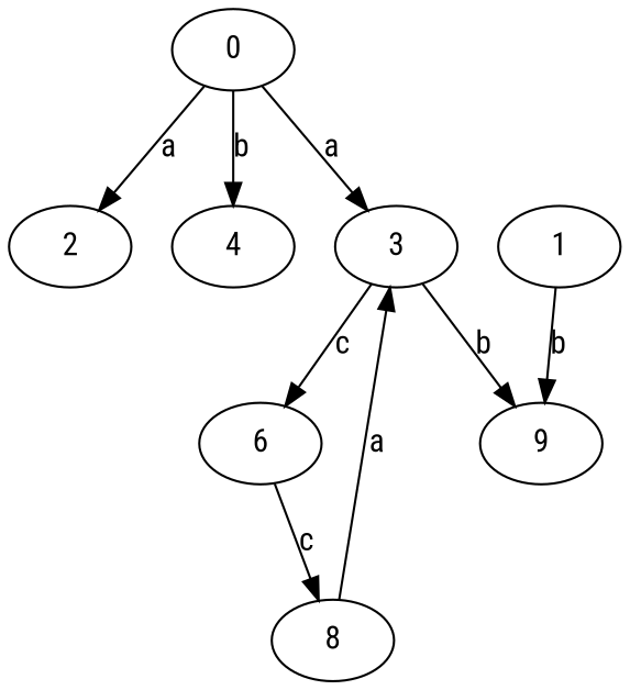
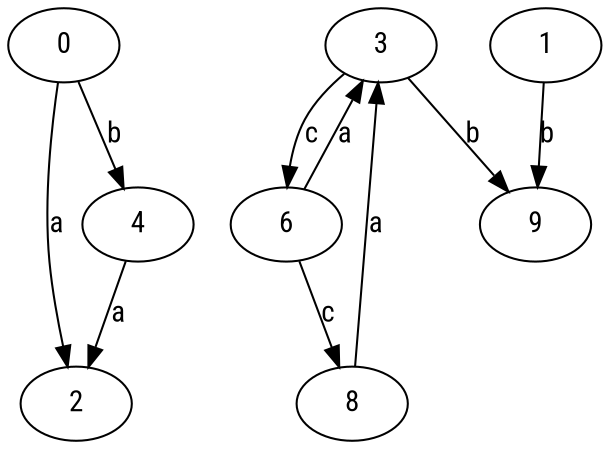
  strict digraph {
    fontname="Roboto Condensed"
    node [fontname="Roboto Condensed"]
    edge [fontname="Roboto Condensed"]
    0
    2
    4
    n4 [label=9]
    3
    6
    8
    1
    0 -> 2 [label=a]
    0 -> 4 [label=b]
+   4 -> 2 [label=a]
    3 -> n4 [label=b]
    3 -> 6 [label=c]
-   0 -> 3 [label=a]
+   6 -> 3 [label=a]
    6 -> 8 [label=c]
    8 -> 3 [label=a]
    1 -> n4 [label=b]
  }
